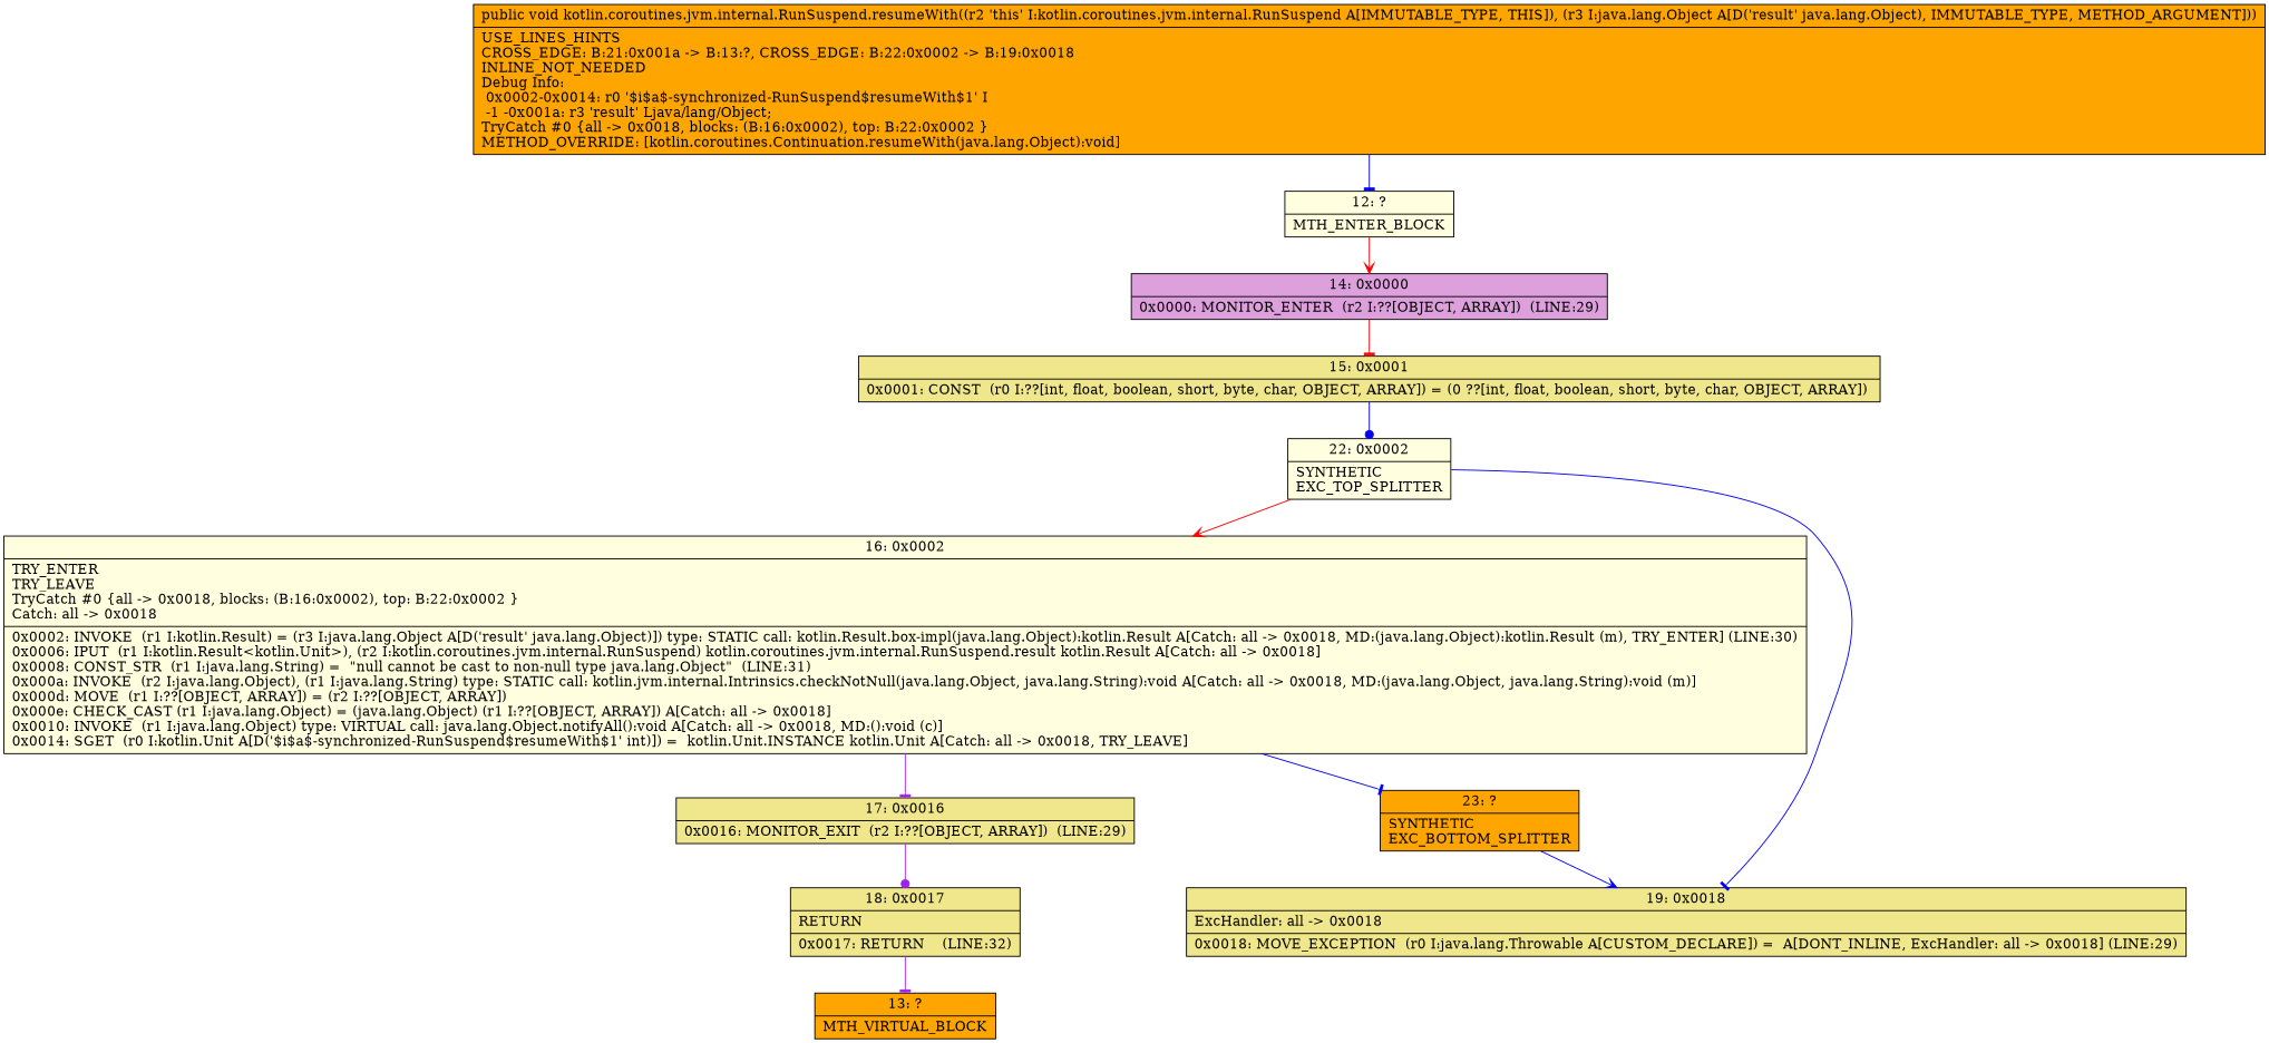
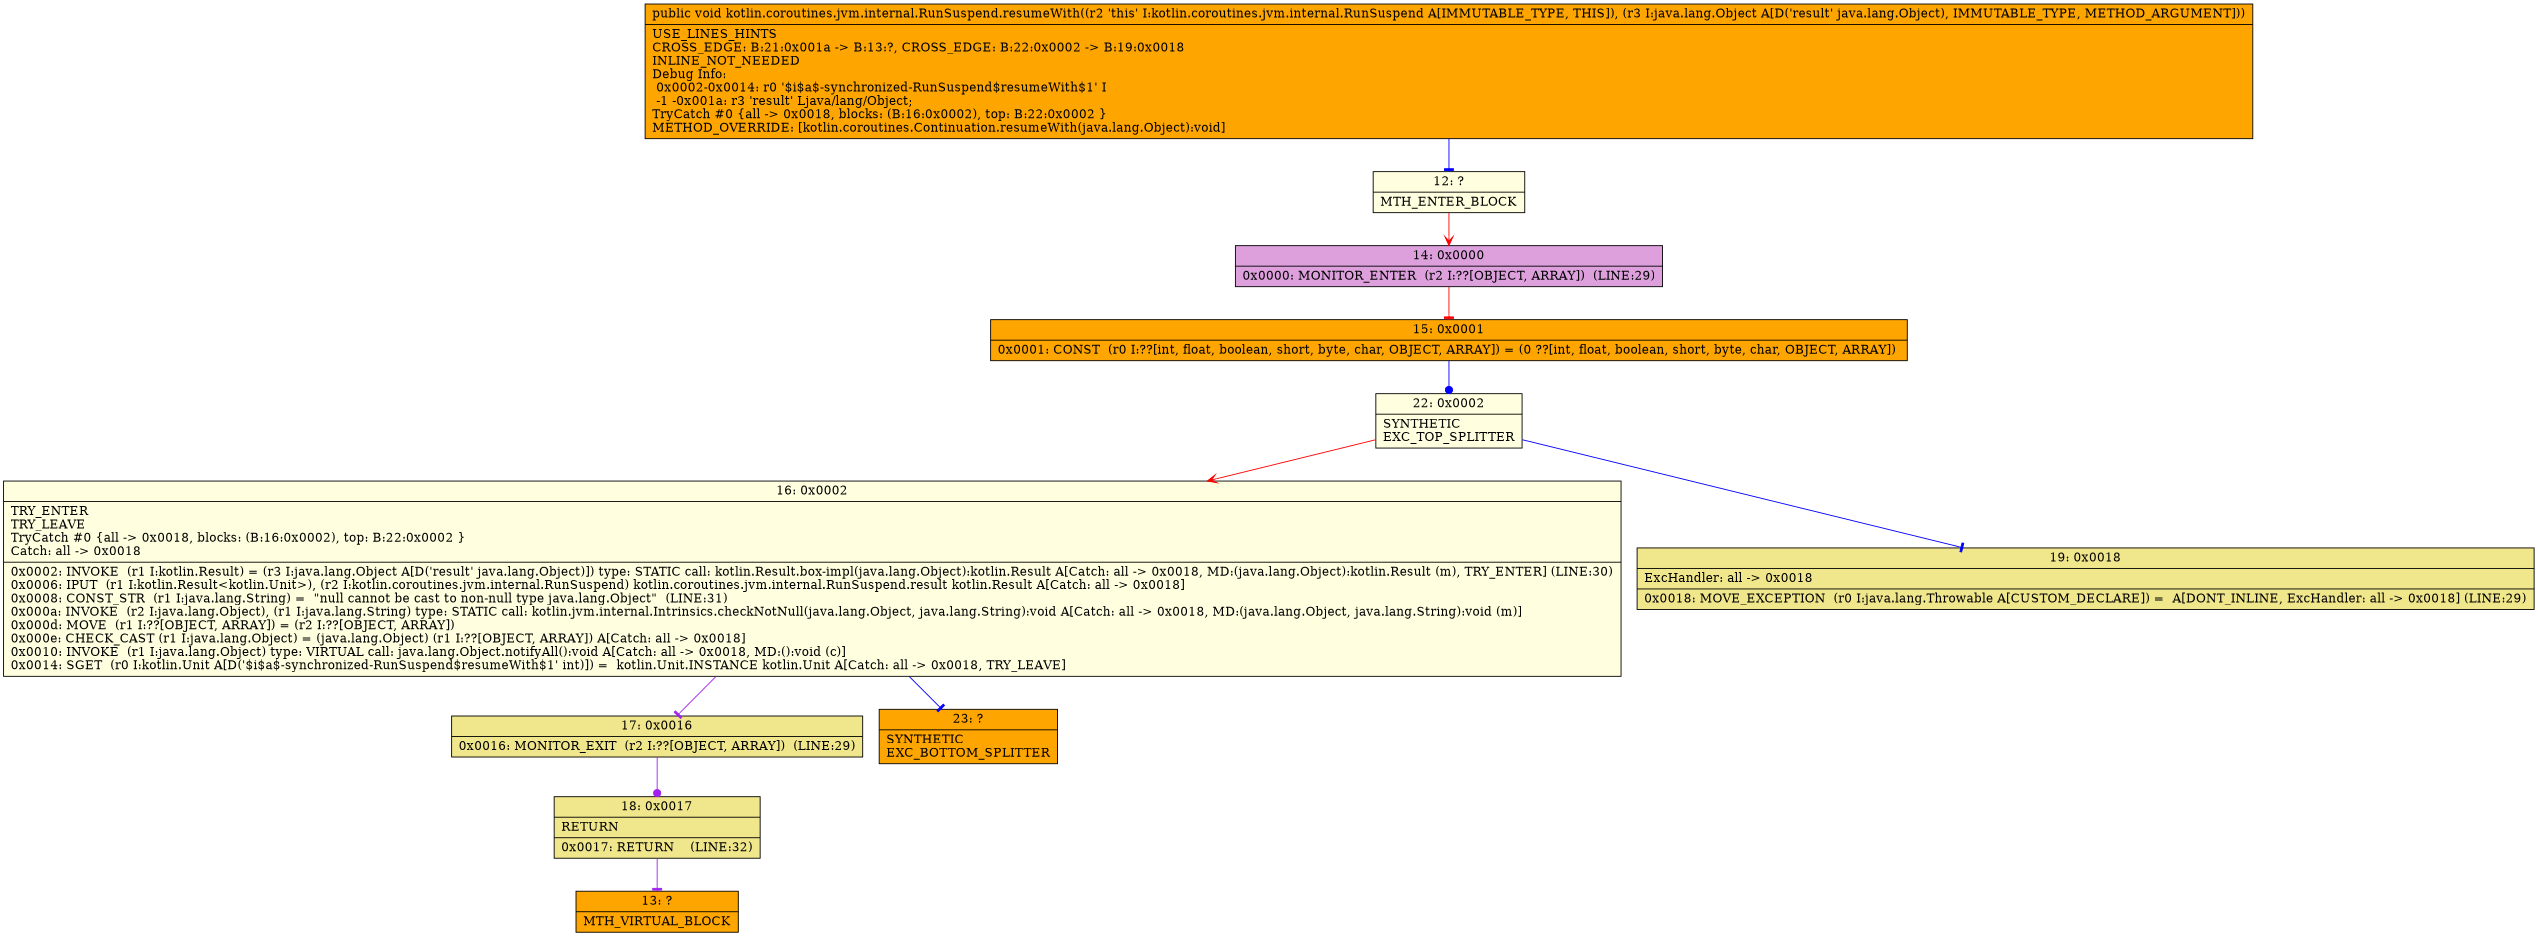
  digraph {
    node [fillcolor=orange shape=record style=filled]
    edge [arrowhead=tee color=blue]
    n1 [fillcolor=lightyellow label="{12\:\ ?|MTH_ENTER_BLOCK\l}"]
    n2 [fillcolor=plum label="{14\:\ 0x0000|0x0000: MONITOR_ENTER  (r2 I:??[OBJECT, ARRAY])  (LINE:29)\l}"]
-   n3 [fillcolor=khaki label="{15\:\ 0x0001|0x0001: CONST  (r0 I:??[int, float, boolean, short, byte, char, OBJECT, ARRAY]) = (0 ??[int, float, boolean, short, byte, char, OBJECT, ARRAY]) \l}"]
+   n3 [label="{15\:\ 0x0001|0x0001: CONST  (r0 I:??[int, float, boolean, short, byte, char, OBJECT, ARRAY]) = (0 ??[int, float, boolean, short, byte, char, OBJECT, ARRAY]) \l}"]
    n4 [fillcolor=lightyellow label="{22\:\ 0x0002|SYNTHETIC\lEXC_TOP_SPLITTER\l}"]
    n5 [fillcolor=lightyellow label="{16\:\ 0x0002|TRY_ENTER\lTRY_LEAVE\lTryCatch #0 \{all \-\> 0x0018, blocks: (B:16:0x0002), top: B:22:0x0002 \}\lCatch: all \-\> 0x0018\l|0x0002: INVOKE  (r1 I:kotlin.Result) = (r3 I:java.lang.Object A[D('result' java.lang.Object)]) type: STATIC call: kotlin.Result.box\-impl(java.lang.Object):kotlin.Result A[Catch: all \-\> 0x0018, MD:(java.lang.Object):kotlin.Result (m), TRY_ENTER] (LINE:30)\l0x0006: IPUT  (r1 I:kotlin.Result\<kotlin.Unit\>), (r2 I:kotlin.coroutines.jvm.internal.RunSuspend) kotlin.coroutines.jvm.internal.RunSuspend.result kotlin.Result A[Catch: all \-\> 0x0018]\l0x0008: CONST_STR  (r1 I:java.lang.String) =  \"null cannot be cast to non\-null type java.lang.Object\"  (LINE:31)\l0x000a: INVOKE  (r2 I:java.lang.Object), (r1 I:java.lang.String) type: STATIC call: kotlin.jvm.internal.Intrinsics.checkNotNull(java.lang.Object, java.lang.String):void A[Catch: all \-\> 0x0018, MD:(java.lang.Object, java.lang.String):void (m)]\l0x000d: MOVE  (r1 I:??[OBJECT, ARRAY]) = (r2 I:??[OBJECT, ARRAY]) \l0x000e: CHECK_CAST (r1 I:java.lang.Object) = (java.lang.Object) (r1 I:??[OBJECT, ARRAY]) A[Catch: all \-\> 0x0018]\l0x0010: INVOKE  (r1 I:java.lang.Object) type: VIRTUAL call: java.lang.Object.notifyAll():void A[Catch: all \-\> 0x0018, MD:():void (c)]\l0x0014: SGET  (r0 I:kotlin.Unit A[D('$i$a$\-synchronized\-RunSuspend$resumeWith$1' int)]) =  kotlin.Unit.INSTANCE kotlin.Unit A[Catch: all \-\> 0x0018, TRY_LEAVE]\l}"]
    n6 [fillcolor=khaki label="{19\:\ 0x0018|ExcHandler: all \-\> 0x0018\l|0x0018: MOVE_EXCEPTION  (r0 I:java.lang.Throwable A[CUSTOM_DECLARE]) =  A[DONT_INLINE, ExcHandler: all \-\> 0x0018] (LINE:29)\l}"]
    n7 [fillcolor=khaki label="{17\:\ 0x0016|0x0016: MONITOR_EXIT  (r2 I:??[OBJECT, ARRAY])  (LINE:29)\l}"]
    n8 [label="{23\:\ ?|SYNTHETIC\lEXC_BOTTOM_SPLITTER\l}"]
    n9 [fillcolor=khaki label="{18\:\ 0x0017|RETURN\l|0x0017: RETURN    (LINE:32)\l}"]
    n10 [label="{13\:\ ?|MTH_VIRTUAL_BLOCK\l}"]
    n11 [label="{public void kotlin.coroutines.jvm.internal.RunSuspend.resumeWith((r2 'this' I:kotlin.coroutines.jvm.internal.RunSuspend A[IMMUTABLE_TYPE, THIS]), (r3 I:java.lang.Object A[D('result' java.lang.Object), IMMUTABLE_TYPE, METHOD_ARGUMENT]))  | USE_LINES_HINTS\lCROSS_EDGE: B:21:0x001a \-\> B:13:?, CROSS_EDGE: B:22:0x0002 \-\> B:19:0x0018\lINLINE_NOT_NEEDED\lDebug Info:\l  0x0002\-0x0014: r0 '$i$a$\-synchronized\-RunSuspend$resumeWith$1' I\l  \-1 \-0x001a: r3 'result' Ljava\/lang\/Object;\lTryCatch #0 \{all \-\> 0x0018, blocks: (B:16:0x0002), top: B:22:0x0002 \}\lMETHOD_OVERRIDE: [kotlin.coroutines.Continuation.resumeWith(java.lang.Object):void]\l}"]
    n1 -> n2 [arrowhead=vee color=red]
    n2 -> n3 [color=red]
    n3 -> n4 [arrowhead=dot]
    n4 -> n5 [arrowhead=vee color=red]
    n4 -> n6
    n5 -> n7 [color=purple]
    n5 -> n8
    n7 -> n9 [arrowhead=dot color=purple]
-   n8 -> n6 [arrowhead=vee]
    n9 -> n10 [color=purple]
    n11 -> n1
  }
